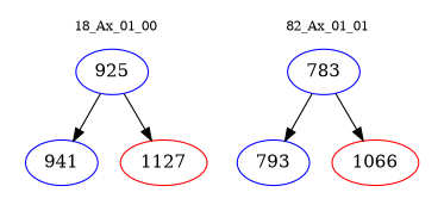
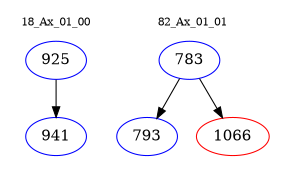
  digraph {
    node [color=blue]
    edge [color=black]
    n1 [label=925]
    n2 [label=941]
-   n3 [color=red label=1127]
    n4 [label=783]
    n5 [label=793]
    n6 [color=red label=1066]
    subgraph cluster_1 {
      color=white
      fontsize=10
      label="18_Ax_01_00"
      n1
      n2
-     n3
    }
    subgraph cluster_2 {
      color=white
      fontsize=10
      label="82_Ax_01_01"
      n4
      n5
      n6
    }
    n1 -> n2
-   n1 -> n3
    n4 -> n5
    n4 -> n6
  }
